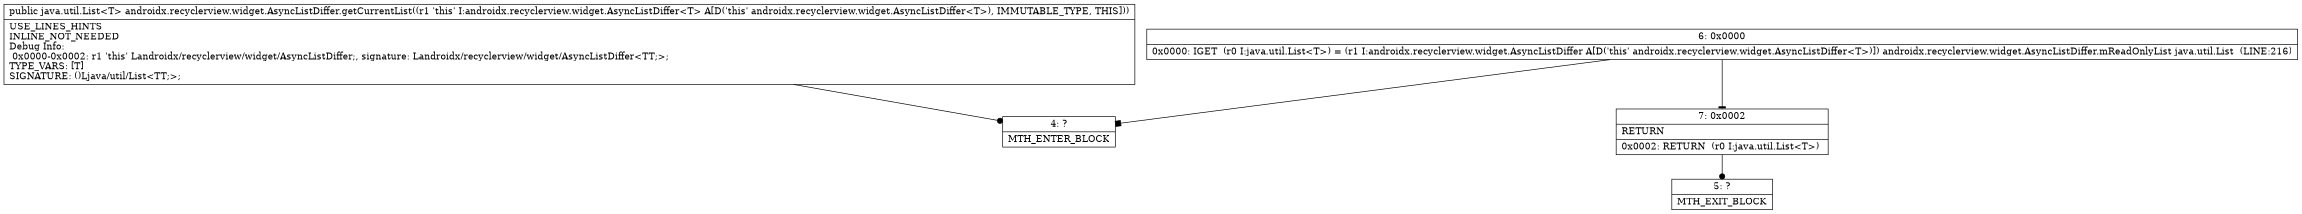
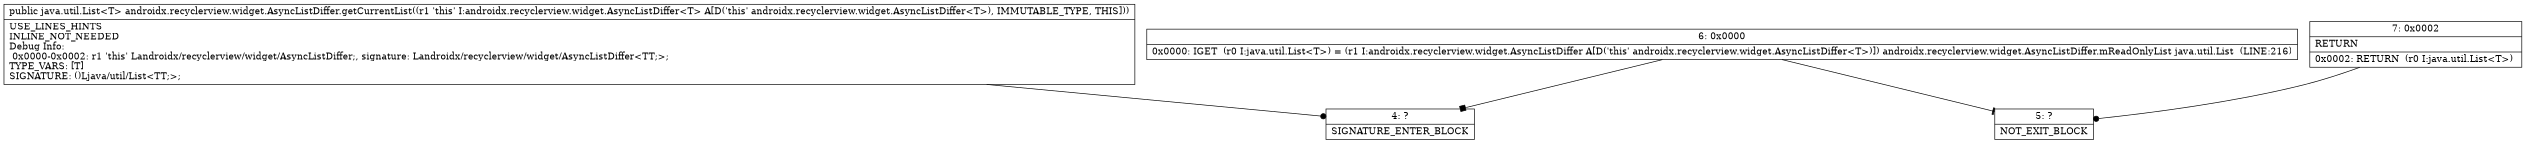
  digraph {
    node [shape=record]
    edge [arrowhead=dot]
-   n1 [label="{4\:\ ?|MTH_ENTER_BLOCK\l}"]
+   n1 [label="{4\:\ ?|SIGNATURE_ENTER_BLOCK\l}"]
    n2 [label="{6\:\ 0x0000|0x0000: IGET  (r0 I:java.util.List\<T\>) = (r1 I:androidx.recyclerview.widget.AsyncListDiffer A[D('this' androidx.recyclerview.widget.AsyncListDiffer\<T\>)]) androidx.recyclerview.widget.AsyncListDiffer.mReadOnlyList java.util.List  (LINE:216)\l}"]
    n3 [label="{7\:\ 0x0002|RETURN\l|0x0002: RETURN  (r0 I:java.util.List\<T\>) \l}"]
-   n4 [label="{5\:\ ?|MTH_EXIT_BLOCK\l}"]
+   n4 [label="{5\:\ ?|NOT_EXIT_BLOCK\l}"]
    n5 [label="{public java.util.List\<T\> androidx.recyclerview.widget.AsyncListDiffer.getCurrentList((r1 'this' I:androidx.recyclerview.widget.AsyncListDiffer\<T\> A[D('this' androidx.recyclerview.widget.AsyncListDiffer\<T\>), IMMUTABLE_TYPE, THIS]))  | USE_LINES_HINTS\lINLINE_NOT_NEEDED\lDebug Info:\l  0x0000\-0x0002: r1 'this' Landroidx\/recyclerview\/widget\/AsyncListDiffer;, signature: Landroidx\/recyclerview\/widget\/AsyncListDiffer\<TT;\>;\lTYPE_VARS: [T]\lSIGNATURE: ()Ljava\/util\/List\<TT;\>;\l}"]
    n2 -> n1 [arrowhead=box]
-   n2 -> n3 [arrowhead=tee]
+   n2 -> n4 [arrowhead=tee]
    n3 -> n4
    n5 -> n1
  }
